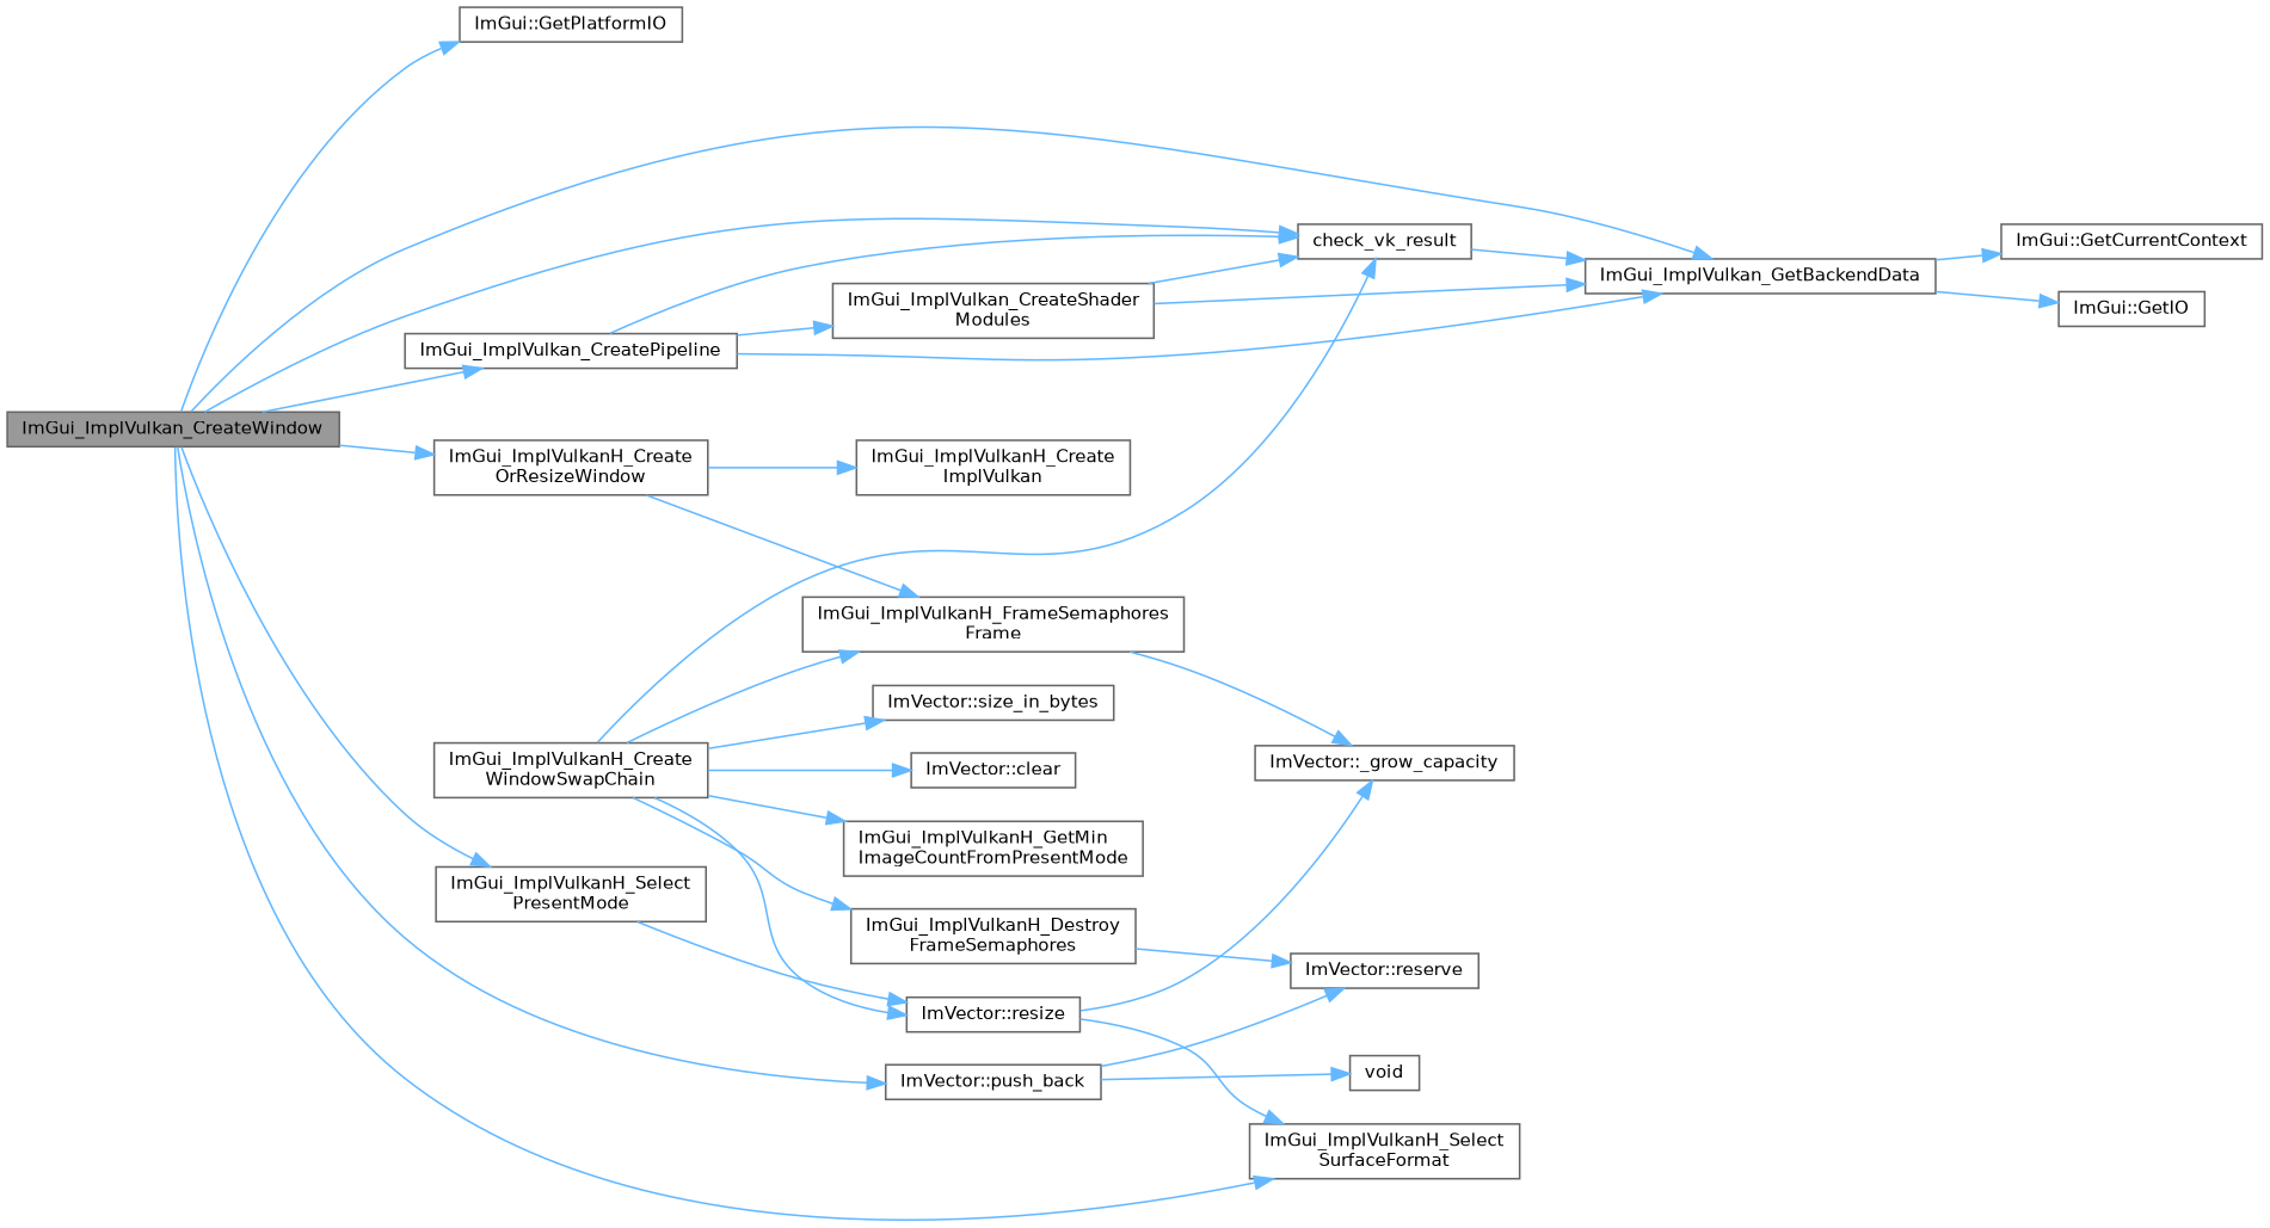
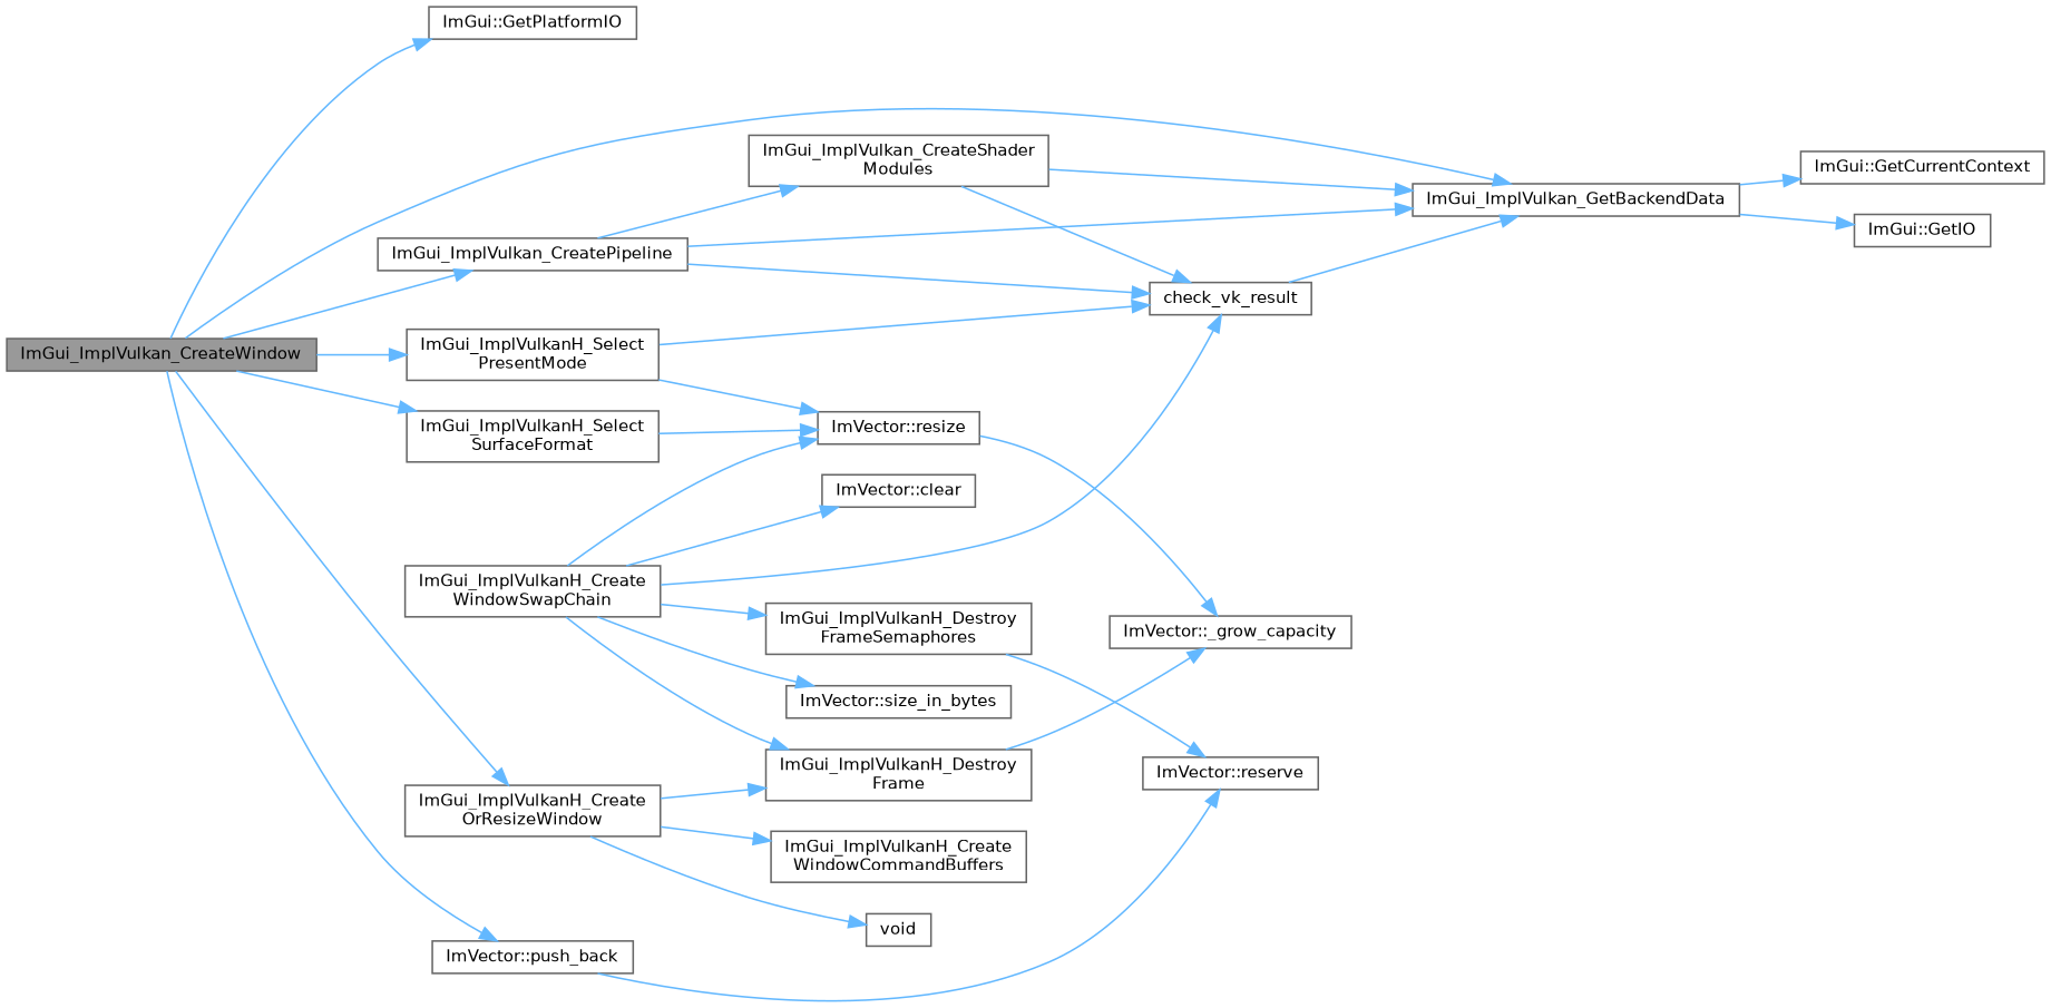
  digraph {
    rankdir=LR
    node [color=grey40 fillcolor=white fontname=Helvetica fontsize=10 shape=box style=filled]
    edge [color=steelblue1 fontname=Helvetica fontsize=10 labelfontname=Helvetica labelfontsize=10 style=solid]
    n1 [color=gray40 fillcolor=grey60 fontcolor=black height=0.2 label=ImGui_ImplVulkan_CreateWindow width=0.4]
    n2 [height=0.2 label=check_vk_result width=0.4]
    n3 [height=0.2 label=ImGui_ImplVulkan_GetBackendData width=0.4]
    n4 [height=0.2 label="ImGui::GetPlatformIO" width=0.4]
    n5 [height=0.2 label=ImGui_ImplVulkan_CreatePipeline width=0.4]
    n6 [height=0.2 label="ImGui_ImplVulkanH_Create\lOrResizeWindow" width=0.4]
    n7 [height=0.2 label="ImGui_ImplVulkanH_Select\lPresentMode" width=0.4]
    n8 [height=0.2 label="ImGui_ImplVulkanH_Select\lSurfaceFormat" width=0.4]
    n9 [height=0.2 label="ImVector::push_back" width=0.4]
    n10 [height=0.2 label="ImGui::GetCurrentContext" width=0.4]
    n11 [height=0.2 label="ImGui::GetIO" width=0.4]
    n12 [height=0.2 label="ImGui_ImplVulkan_CreateShader\lModules" width=0.4]
-   n13 [height=0.2 label="ImGui_ImplVulkanH_Create\lImplVulkan" width=0.4]
+   n13 [height=0.2 label="ImGui_ImplVulkanH_Create\lWindowCommandBuffers" width=0.4]
    n14 [height=0.2 label=void width=0.4]
-   n15 [height=0.2 label="ImGui_ImplVulkanH_FrameSemaphores\lFrame" width=0.4]
+   n15 [height=0.2 label="ImGui_ImplVulkanH_Destroy\lFrame" width=0.4]
    n16 [height=0.2 label="ImVector::resize" width=0.4]
    n17 [height=0.2 label="ImVector::reserve" width=0.4]
    n18 [height=0.2 label="ImGui_ImplVulkanH_Create\lWindowSwapChain" width=0.4]
    n19 [height=0.2 label="ImVector::clear" width=0.4]
    n20 [height=0.2 label="ImGui_ImplVulkanH_Destroy\lFrameSemaphores" width=0.4]
-   n21 [height=0.2 label="ImGui_ImplVulkanH_GetMin\lImageCountFromPresentMode" width=0.4]
    n22 [height=0.2 label="ImVector::size_in_bytes" width=0.4]
    n23 [height=0.2 label="ImVector::_grow_capacity" width=0.4]
-   n1 -> n2
+   n7 -> n2
    n1 -> n3
    n1 -> n4
    n1 -> n5
    n1 -> n6
    n1 -> n7
    n1 -> n8
    n1 -> n9
    n2 -> n3
    n3 -> n10
    n3 -> n11
    n5 -> n2
    n5 -> n3
    n5 -> n12
    n6 -> n13
-   n9 -> n14
+   n6 -> n14
    n6 -> n15
    n7 -> n16
-   n16 -> n8
+   n8 -> n16
    n9 -> n17
    n12 -> n2
    n12 -> n3
    n15 -> n23
    n16 -> n23
    n18 -> n2
    n18 -> n15
    n18 -> n16
    n18 -> n19
    n18 -> n20
-   n18 -> n21
    n18 -> n22
    n20 -> n17
  }
